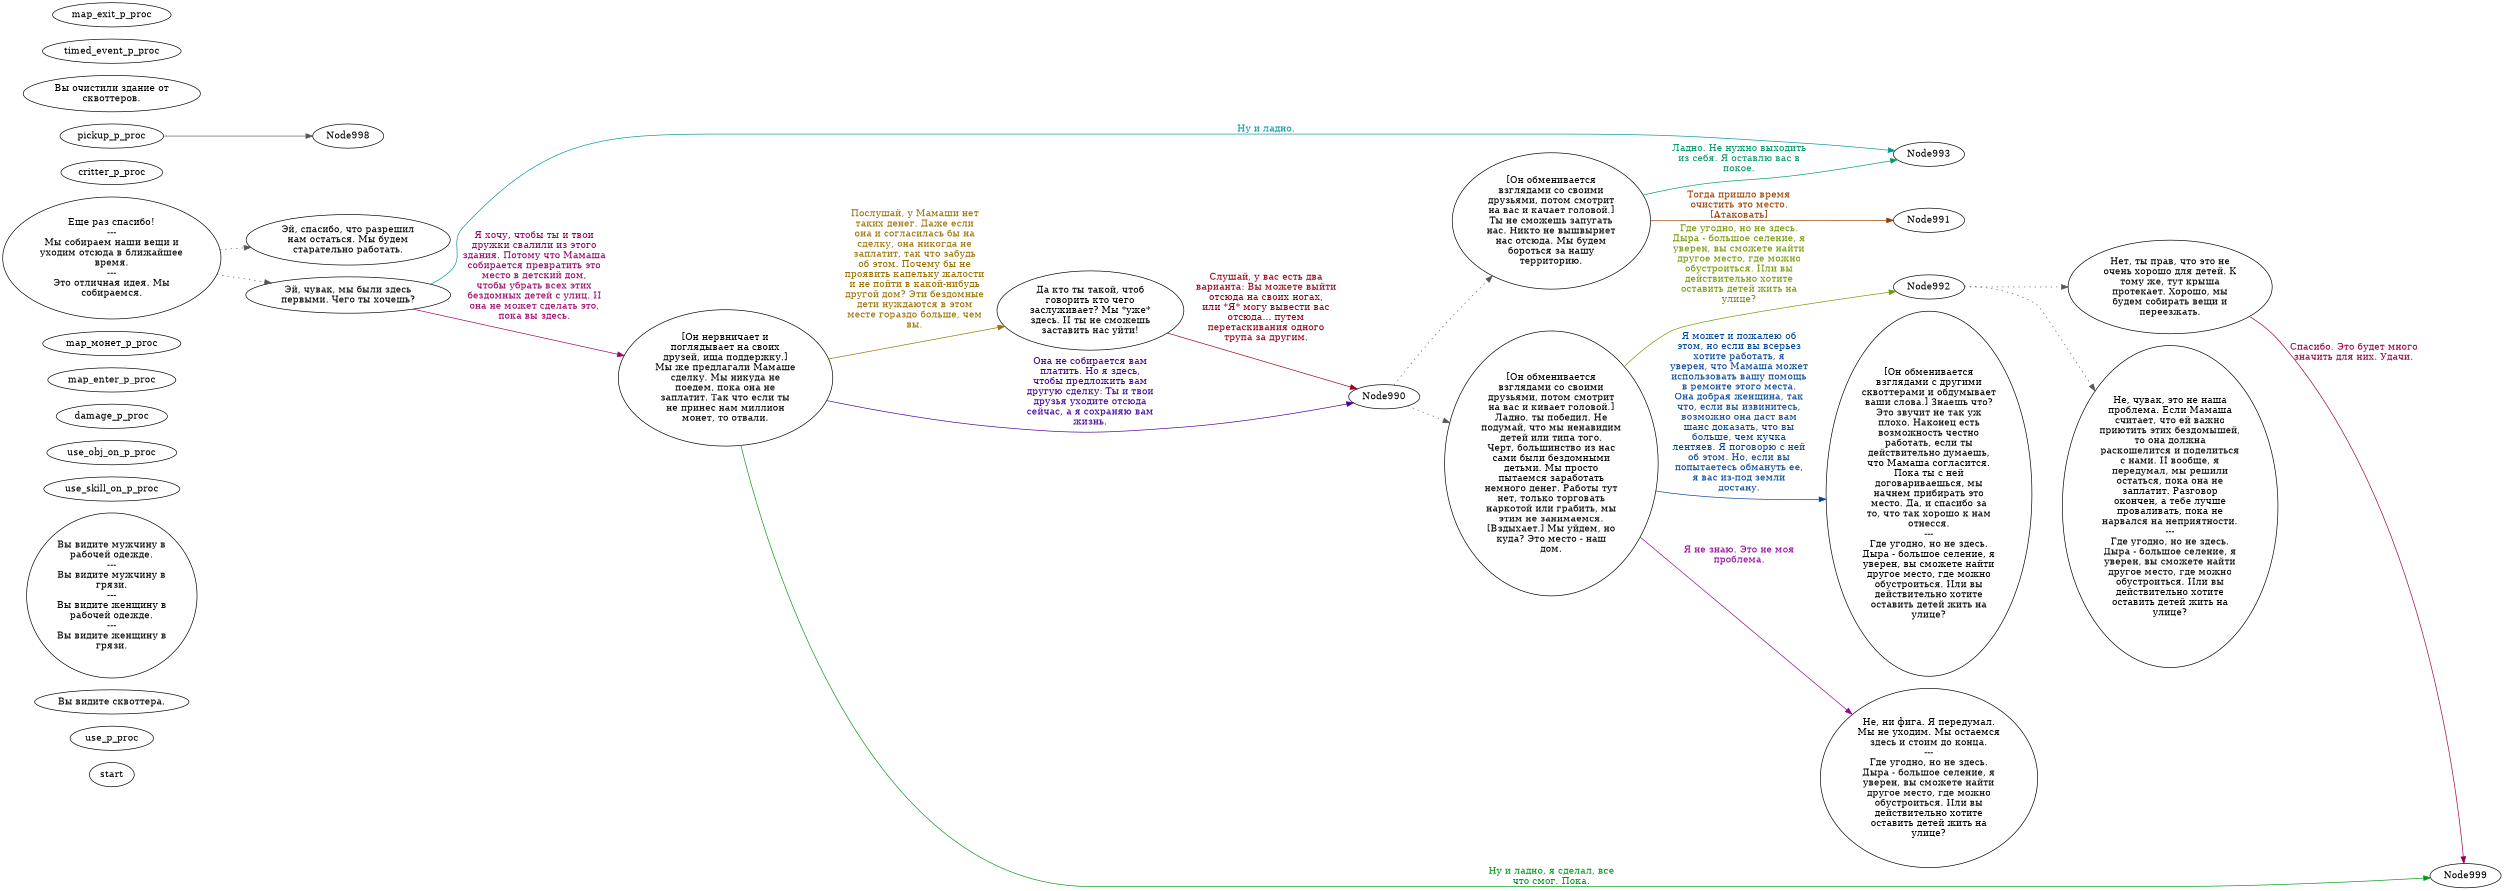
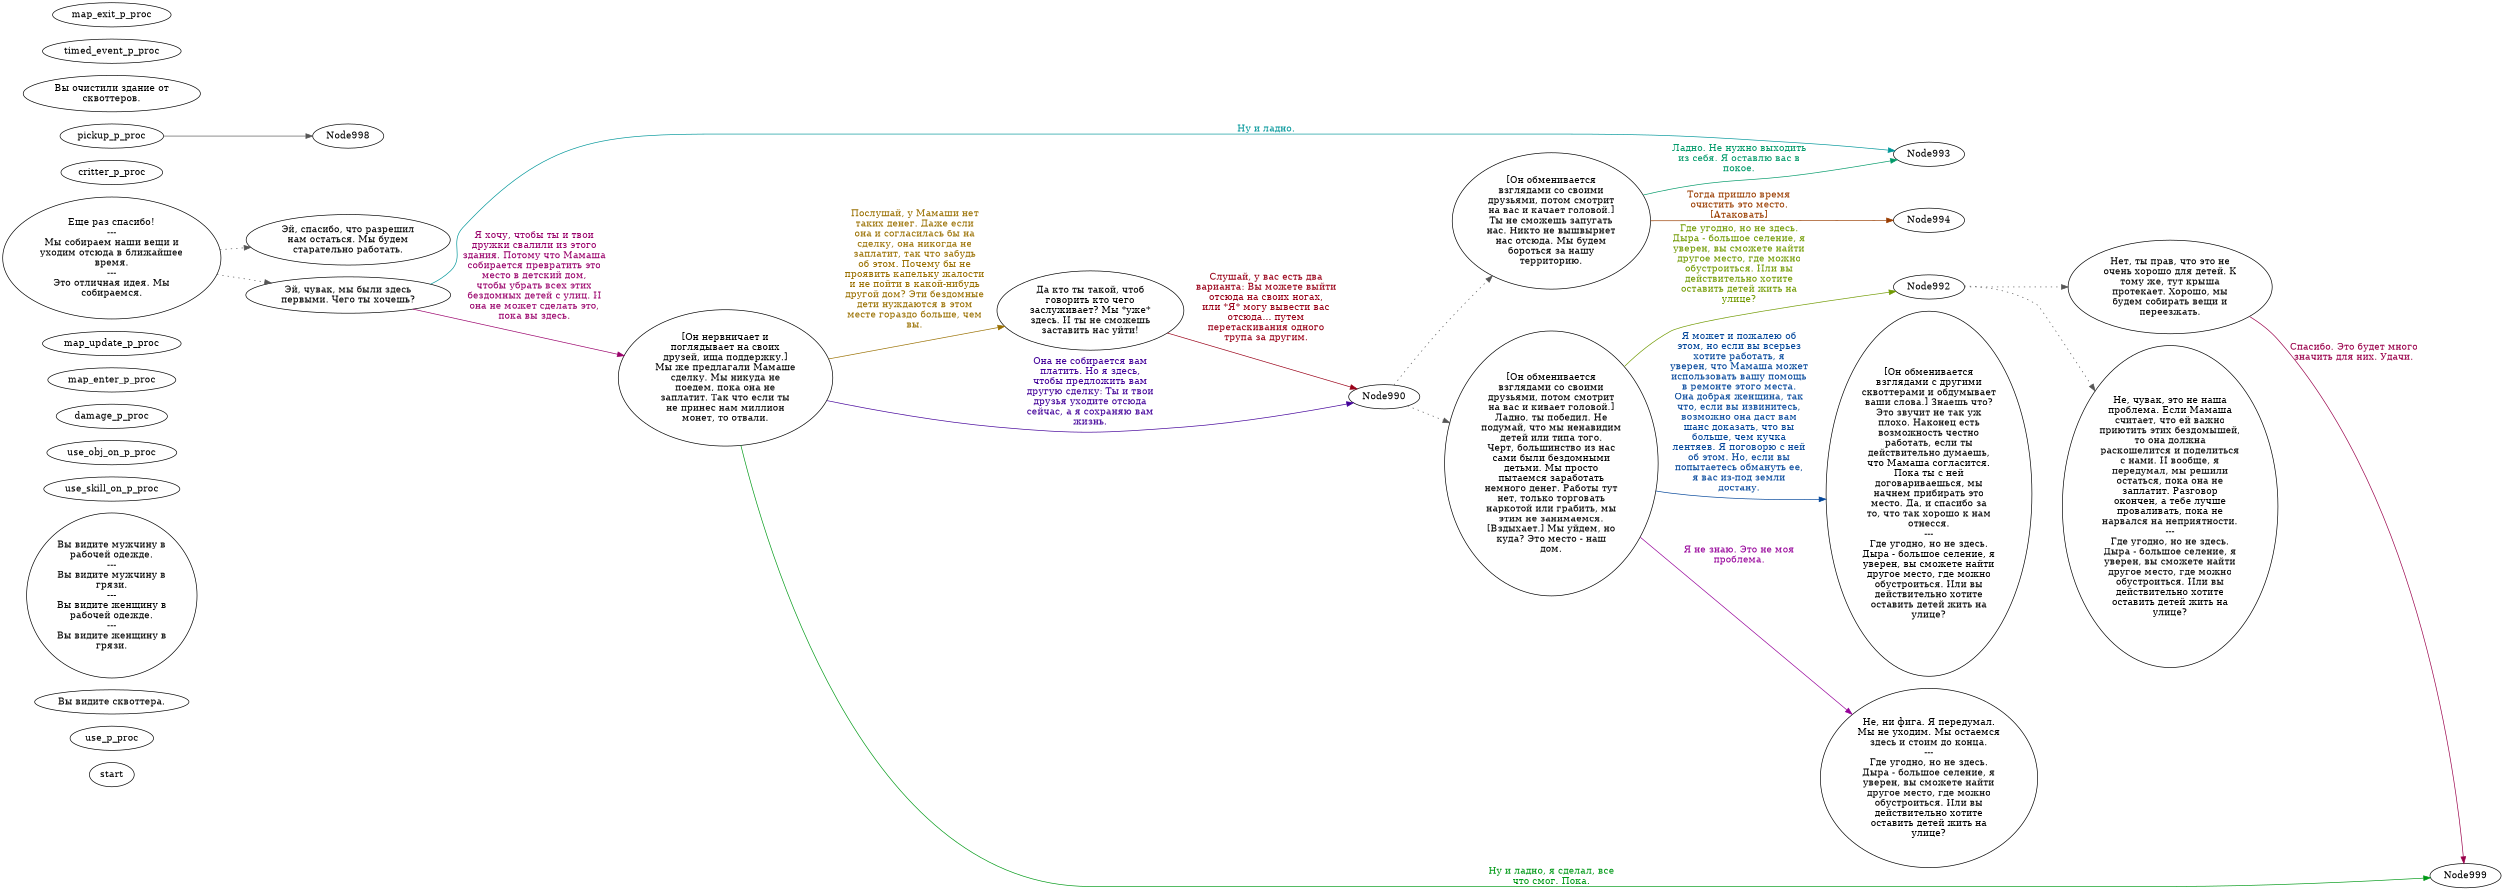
  digraph {
    rankdir=LR
    node [color="#000000" fillcolor="#FFFFFF" style=filled]
    edge [color="#555555"]
    start
    use_p_proc
    n3 [label="Вы видите сквоттера."]
    n4 [label="Вы видите мужчину в\nрабочей одежде.\n---\nВы видите мужчину в\nгрязи.\n---\nВы видите женщину в\nрабочей одежде.\n---\nВы видите женщину в\nгрязи."]
    use_skill_on_p_proc
    use_obj_on_p_proc
    damage_p_proc
    map_enter_p_proc
-   map_update_p_proc [label="map_монет_p_proc"]
+   map_update_p_proc
    n10 [label="Еще раз спасибо!\n---\nМы собираем наши вещи и\nуходим отсюда в ближайшее\nвремя.\n---\nЭто отличная идея. Мы\nсобираемся."]
    n11 [label="Эй, спасибо, что разрешил\nнам остаться. Мы будем\nстарательно работать."]
    n12 [label="Эй, чувак, мы были здесь\nпервыми. Чего ты хочешь?"]
    n13 [label="[Он нервничает и\nпоглядывает на своих\nдрузей, ища поддержку.]\nМы же предлагали Мамаше\nсделку. Мы никуда не\nпоедем, пока она не\nзаплатит. Так что если ты\nне принес нам миллион\nмонет, то отвали."]
    Node993
    Node999
    Node990
    n17 [label="Да кто ты такой, чтоб\nговорить кто чего\nзаслуживает? Мы *уже*\nздесь. И ты не сможешь\nзаставить нас уйти!"]
    critter_p_proc
    pickup_p_proc
    Node998
    n21 [label="Вы очистили здание от\nсквоттеров."]
    n22 [label="[Он обменивается\nвзглядами со своими\nдрузьями, потом смотрит\nна вас и кивает головой.]\nЛадно, ты победил. Не\nподумай, что мы ненавидим\nдетей или типа того.\nЧерт, большинство из нас\nсами были бездомными\nдетьми. Мы просто\nпытаемся заработать\nнемного денег. Работы тут\nнет, только торговать\nнаркотой или грабить, мы\nэтим не занимаемся.\n[Вздыхает.] Мы уйдем, но\nкуда? Это место - наш\nдом."]
    n23 [label="[Он обменивается\nвзглядами со своими\nдрузьями, потом смотрит\nна вас и качает головой.]\nТы не сможешь запугать\nнас. Никто не вышвырнет\nнас отсюда. Мы будем\nбороться за нашу\nтерриторию."]
    Node992
    n25 [label="[Он обменивается\nвзглядами с другими\nсквоттерами и обдумывает\nваши слова.] Знаешь что?\nЭто звучит не так уж\nплохо. Наконец есть\nвозможность честно\nработать, если ты\nдействительно думаешь,\nчто Мамаша согласится.\nПока ты с ней\nдоговариваешься, мы\nначнем прибирать это\nместо. Да, и спасибо за\nто, что так хорошо к нам\nотнесся.\n---\nГде угодно, но не здесь.\nДыра - большое селение, я\nуверен, вы сможете найти\nдругое место, где можно\nобустроиться. Или вы\nдействительно хотите\nоставить детей жить на\nулице?"]
    n26 [label="Не, ни фига. Я передумал.\nМы не уходим. Мы остаемся\nздесь и стоим до конца.\n---\nГде угодно, но не здесь.\nДыра - большое селение, я\nуверен, вы сможете найти\nдругое место, где можно\nобустроиться. Или вы\nдействительно хотите\nоставить детей жить на\nулице?"]
-   Node991
+   Node991 [label=Node994]
    n28 [label="Нет, ты прав, что это не\nочень хорошо для детей. К\nтому же, тут крыша\nпротекает. Хорошо, мы\nбудем собирать вещи и\nпереезжать."]
    n29 [label="Не, чувак, это не наша\nпроблема. Если Мамаша\nсчитает, что ей важно\nприютить этих бездомышей,\nто она должна\nраскошелится и поделиться\nс нами. И вообще, я\nпередумал, мы решили\nостаться, пока она не\nзаплатит. Разговор\nокончен, а тебе лучше\nпроваливать, пока не\nнарвался на неприятности.\n---\nГде угодно, но не здесь.\nДыра - большое селение, я\nуверен, вы сможете найти\nдругое место, где можно\nобустроиться. Или вы\nдействительно хотите\nоставить детей жить на\nулице?"]
    timed_event_p_proc
    map_exit_p_proc
    n10 -> n11 [style=dotted]
    n10 -> n12 [style=dotted]
    n12 -> n13 [color="#99006A" fontcolor="#99006A" label="Я хочу, чтобы ты и твои\nдружки свалили из этого\nздания. Потому что Мамаша\nсобирается превратить это\nместо в детский дом,\nчтобы убрать всех этих\nбездомных детей с улиц. И\nона не может сделать это,\nпока вы здесь."]
    n12 -> Node993 [color="#009699" fontcolor="#009699" label="Ну и ладно."]
    n13 -> Node999 [color="#009916" fontcolor="#009916" label="Ну и ладно, я сделал, все\nчто смог. Пока."]
    n13 -> Node990 [color="#420099" fontcolor="#420099" label="Она не собирается вам\nплатить. Но я здесь,\nчтобы предложить вам\nдругую сделку: Ты и твои\nдрузья уходите отсюда\nсейчас, а я сохраняю вам\nжизнь."]
    n13 -> n17 [color="#996F00" fontcolor="#996F00" label="Послушай, у Мамаши нет\nтаких денег. Даже если\nона и согласилась бы на\nсделку, она никогда не\nзаплатит, так что забудь\nоб этом. Почему бы не\nпроявить капельку жалости\nи не пойти в какой-нибудь\nдругой дом? Эти бездомные\nдети нуждаются в этом\nместе гораздо больше, чем\nвы."]
    Node990 -> n22 [style=dotted]
    Node990 -> n23 [style=dotted]
    n17 -> Node990 [color="#990017" fontcolor="#990017" label="Слушай, у вас есть два\nварианта: Вы можете выйти\nотсюда на своих ногах,\nили *Я* могу вывести вас\nотсюда... путем\nперетаскивания одного\nтрупа за другим."]
    pickup_p_proc -> Node998 [style=solid]
    n22 -> Node992 [color="#709900" fontcolor="#709900" label="Где угодно, но не здесь.\nДыра - большое селение, я\nуверен, вы сможете найти\nдругое место, где можно\nобустроиться. Или вы\nдействительно хотите\nоставить детей жить на\nулице?"]
    n22 -> n25 [color="#004499" fontcolor="#004499" label="Я может и пожалею об\nэтом, но если вы всерьез\nхотите работать, я\nуверен, что Мамаша может\nиспользовать вашу помощь\nв ремонте этого места.\nОна добрая женщина, так\nчто, если вы извинитесь,\nвозможно она даст вам\nшанс доказать, что вы\nбольше, чем кучка\nлентяев. Я поговорю с ней\nоб этом. Но, если вы\nпопытаетесь обмануть ее,\nя вас из-под земли\nдостану."]
    n22 -> n26 [color="#950099" fontcolor="#950099" label="Я не знаю. Это не моя\nпроблема."]
    n23 -> Node993 [color="#009968" fontcolor="#009968" label="Ладно. Не нужно выходить\nиз себя. Я оставлю вас в\nпокое."]
    n23 -> Node991 [color="#993C00" fontcolor="#993C00" label="Тогда пришло время\nочистить это место.\n[Атаковать]"]
    Node992 -> n28 [style=dotted]
    Node992 -> n29 [style=dotted]
    n28 -> Node999 [color="#99004A" fontcolor="#99004A" label="Спасибо. Это будет много\nзначить для них. Удачи."]
  }
